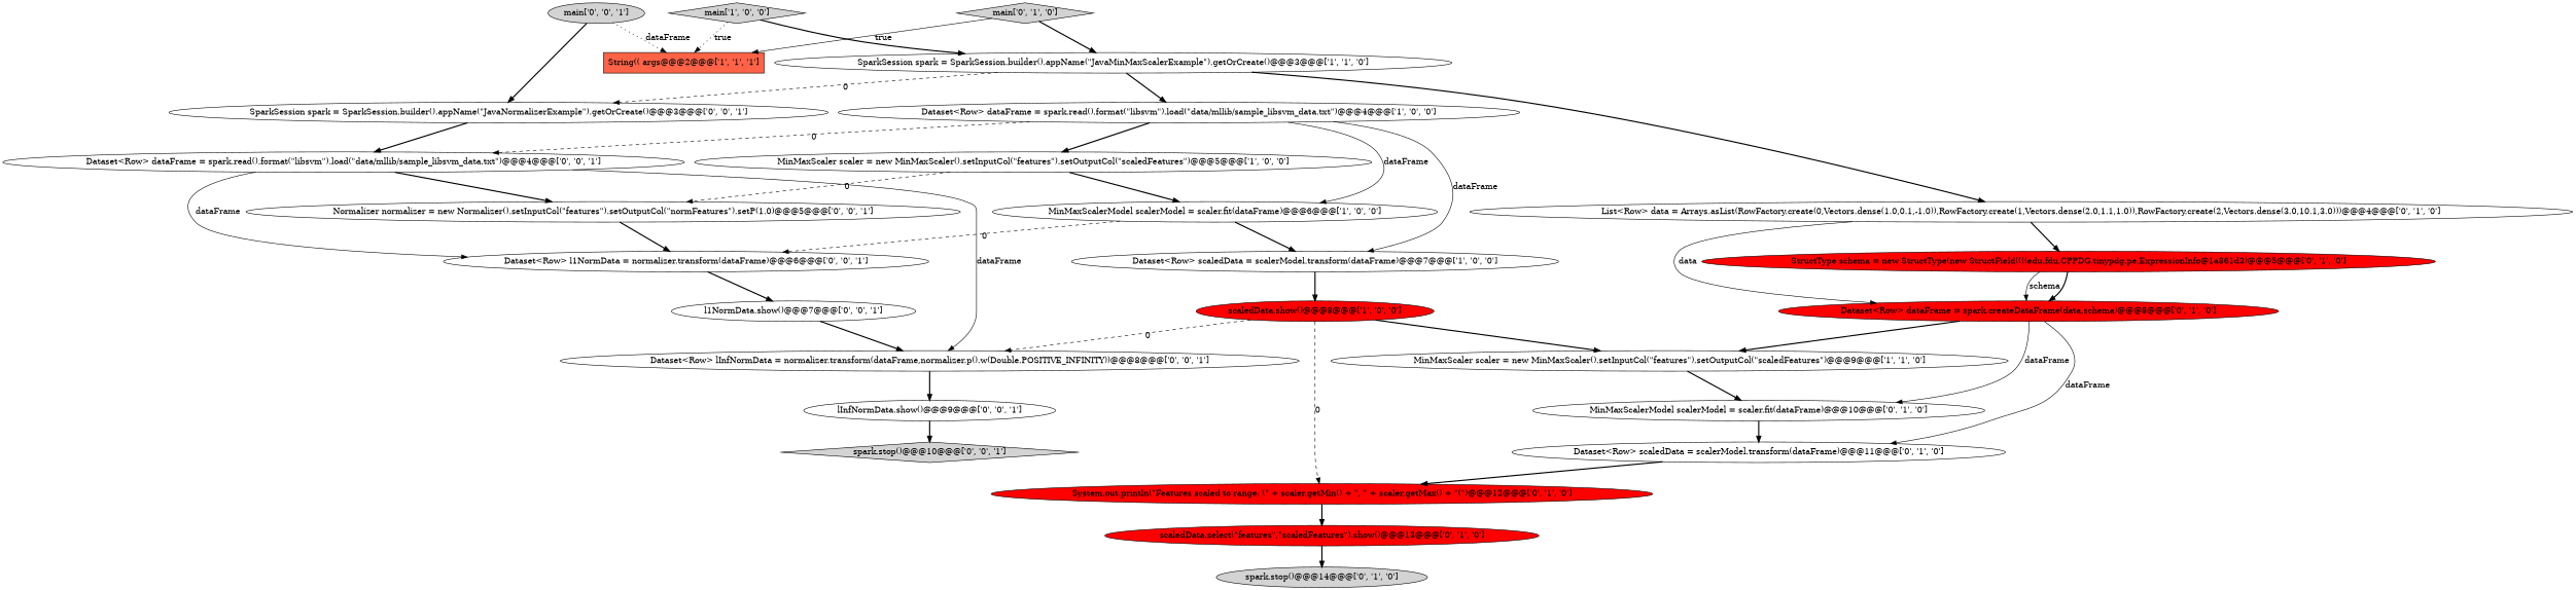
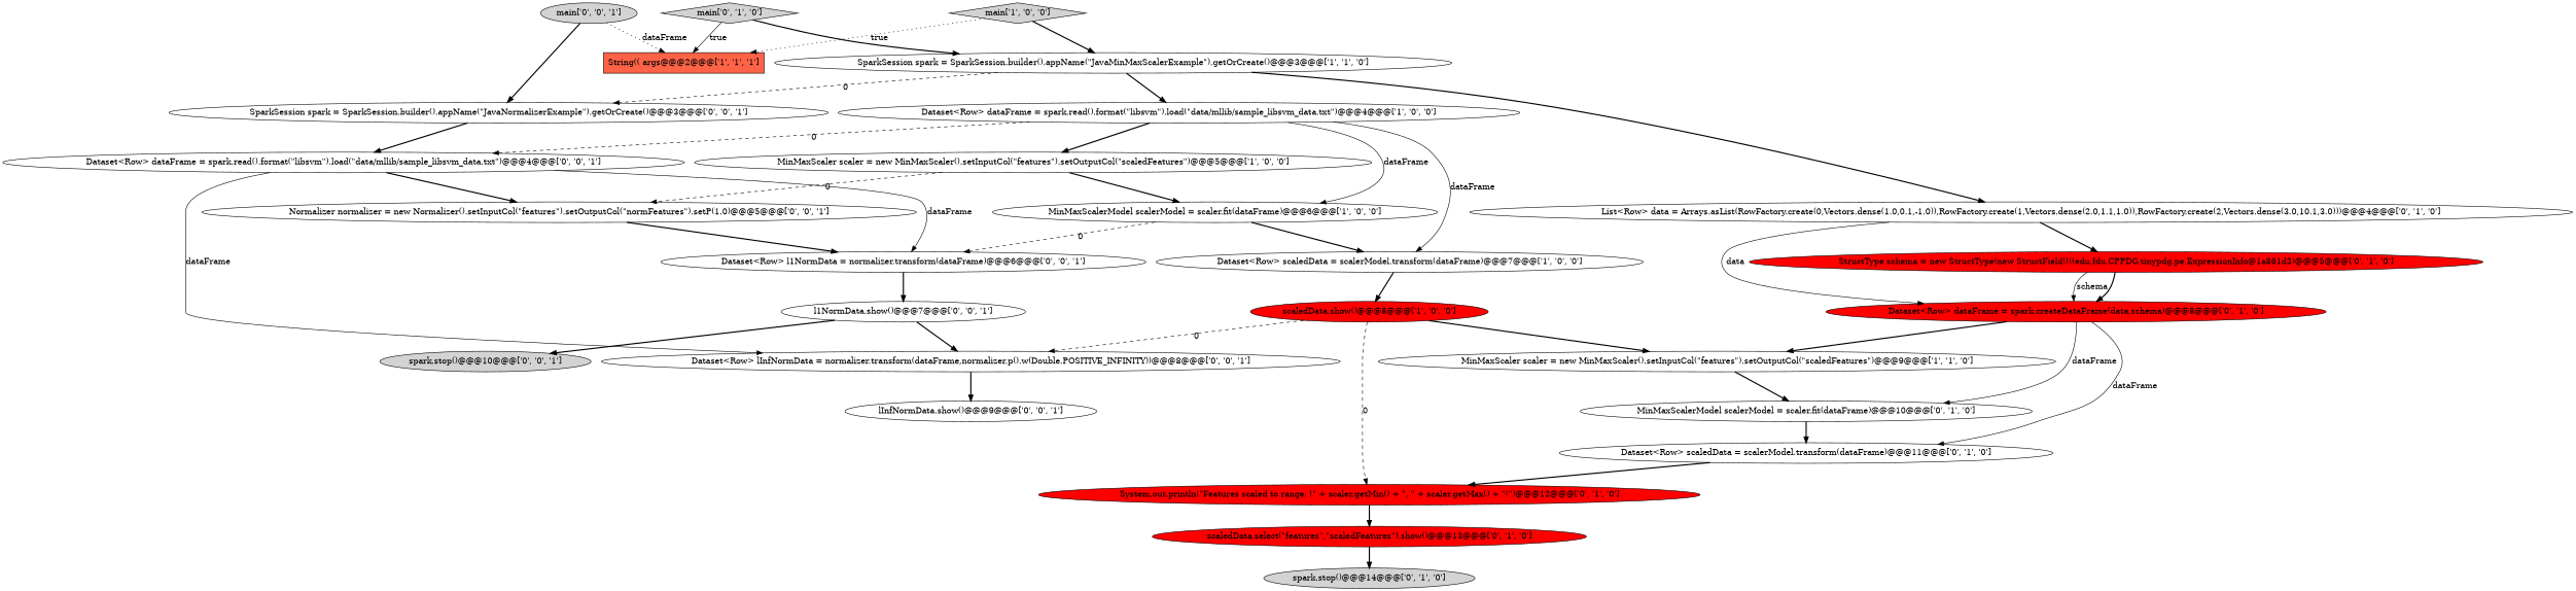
  digraph {
    node [fillcolor=white shape=ellipse style=filled]
    edge [style=bold]
    n1 [label="SparkSession spark = SparkSession.builder().appName(\"JavaNormalizerExample\").getOrCreate()@@@3@@@['0', '0', '1']"]
    n2 [label="Dataset<Row> dataFrame = spark.read().format(\"libsvm\").load(\"data/mllib/sample_libsvm_data.txt\")@@@4@@@['0', '0', '1']"]
    n3 [label="Dataset<Row> lInfNormData = normalizer.transform(dataFrame,normalizer.p().w(Double.POSITIVE_INFINITY))@@@8@@@['0', '0', '1']"]
    n4 [label="Normalizer normalizer = new Normalizer().setInputCol(\"features\").setOutputCol(\"normFeatures\").setP(1.0)@@@5@@@['0', '0', '1']"]
    n5 [label="Dataset<Row> l1NormData = normalizer.transform(dataFrame)@@@6@@@['0', '0', '1']"]
-   n6 [fillcolor=lightgray label="spark.stop()@@@10@@@['0', '0', '1']" shape=diamond]
+   n6 [fillcolor=lightgray label="spark.stop()@@@10@@@['0', '0', '1']"]
    n7 [fillcolor=red label="scaledData.show()@@@8@@@['1', '0', '0']"]
    n8 [fillcolor=red label="System.out.println(\"Features scaled to range: (\" + scaler.getMin() + \", \" + scaler.getMax() + \"(\")@@@12@@@['0', '1', '0']"]
    n9 [label="MinMaxScaler scaler = new MinMaxScaler().setInputCol(\"features\").setOutputCol(\"scaledFeatures\")@@@9@@@['1', '1', '0']"]
    n10 [fillcolor=red label="scaledData.select(\"features\",\"scaledFeatures\").show()@@@13@@@['0', '1', '0']"]
    n11 [label="lInfNormData.show()@@@9@@@['0', '0', '1']"]
    n12 [label="MinMaxScalerModel scalerModel = scaler.fit(dataFrame)@@@10@@@['0', '1', '0']"]
    n13 [label="Dataset<Row> scaledData = scalerModel.transform(dataFrame)@@@11@@@['0', '1', '0']"]
    n14 [fillcolor=lightgray label="main['0', '0', '1']"]
    n15 [fillcolor=tomato label="String(( args@@@2@@@['1', '1', '1']" shape=box]
    n16 [label="MinMaxScaler scaler = new MinMaxScaler().setInputCol(\"features\").setOutputCol(\"scaledFeatures\")@@@5@@@['1', '0', '0']"]
    n17 [label="MinMaxScalerModel scalerModel = scaler.fit(dataFrame)@@@6@@@['1', '0', '0']"]
    n18 [label="Dataset<Row> scaledData = scalerModel.transform(dataFrame)@@@7@@@['1', '0', '0']"]
    n19 [fillcolor=lightgray label="main['0', '1', '0']" shape=diamond]
    n20 [label="SparkSession spark = SparkSession.builder().appName(\"JavaMinMaxScalerExample\").getOrCreate()@@@3@@@['1', '1', '0']"]
    n21 [label="List<Row> data = Arrays.asList(RowFactory.create(0,Vectors.dense(1.0,0.1,-1.0)),RowFactory.create(1,Vectors.dense(2.0,1.1,1.0)),RowFactory.create(2,Vectors.dense(3.0,10.1,3.0)))@@@4@@@['0', '1', '0']"]
    n22 [label="Dataset<Row> dataFrame = spark.read().format(\"libsvm\").load(\"data/mllib/sample_libsvm_data.txt\")@@@4@@@['1', '0', '0']"]
    n23 [fillcolor=lightgray label="spark.stop()@@@14@@@['0', '1', '0']"]
    n24 [label="l1NormData.show()@@@7@@@['0', '0', '1']"]
    n25 [fillcolor=lightgray label="main['1', '0', '0']" shape=diamond]
    n26 [fillcolor=red label="StructType schema = new StructType(new StructField((((edu.fdu.CPPDG.tinypdg.pe.ExpressionInfo@1a861d3)@@@5@@@['0', '1', '0']"]
    n27 [fillcolor=red label="Dataset<Row> dataFrame = spark.createDataFrame(data,schema)@@@8@@@['0', '1', '0']"]
    n1 -> n2
    n2 -> n3 [label=dataFrame style=solid]
    n2 -> n4
    n2 -> n5 [label=dataFrame style=solid]
    n3 -> n11
    n4 -> n5
    n5 -> n24
    n7 -> n3 [label=0 style=dashed]
    n7 -> n8 [label=0 style=dashed]
    n7 -> n9
    n8 -> n10
    n9 -> n12
    n10 -> n23
-   n11 -> n6
+   n24 -> n6
    n12 -> n13
    n13 -> n8
    n14 -> n1
    n14 -> n15 [label=dataFrame style=dotted]
    n16 -> n4 [label=0 style=dashed]
    n16 -> n17
    n17 -> n5 [label=0 style=dashed]
    n17 -> n18
    n18 -> n7
    n19 -> n15 [label=true style=solid]
    n19 -> n20
    n20 -> n1 [label=0 style=dashed]
    n20 -> n21
    n20 -> n22
    n21 -> n26
    n21 -> n27 [label=data style=solid]
    n22 -> n2 [label=0 style=dashed]
    n22 -> n16
    n22 -> n17 [label=dataFrame style=solid]
    n22 -> n18 [label=dataFrame style=solid]
    n24 -> n3
    n25 -> n15 [label=true style=dotted]
    n25 -> n20
    n26 -> n27 [label=schema style=solid]
    n26 -> n27
    n27 -> n9
    n27 -> n12 [label=dataFrame style=solid]
    n27 -> n13 [label=dataFrame style=solid]
  }
